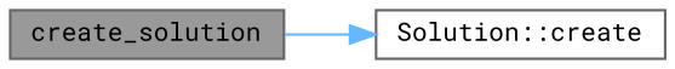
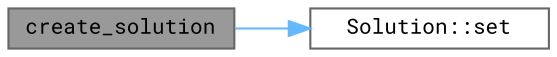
  digraph {
    rankdir=LR
    fontname="Roboto Mono"
    node [fontname="Roboto Mono" fontsize=10 shape=box style=filled]
    n1 [color=gray40 fillcolor=grey60 fontcolor=black height=0.2 label=create_solution width=0.4]
-   n2 [color=grey40 fillcolor=white height=0.2 label="Solution::create" width=0.4]
+   n2 [color=grey40 fillcolor=white height=0.2 label="Solution::set" width=0.4]
    n1 -> n2 [color=steelblue1 fontname="Roboto Mono" fontsize=10 labelfontname=Helvetica labelfontsize=10 style=solid]
  }
